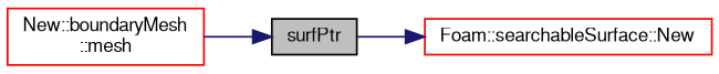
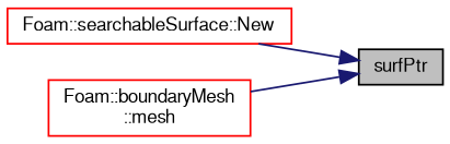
  digraph {
    rankdir=LR
    node [color=red fontname=FreeSans fontsize=10 shape=record]
    edge [color=midnightblue fontname=FreeSans fontsize=10 labelfontname=FreeSans labelfontsize=10 style=solid]
    n1 [color=black fillcolor=grey75 fontcolor=black height=0.2 label=surfPtr style=filled width=0.4]
    n2 [height=0.2 label="Foam::searchableSurface::New" width=0.4]
-   n3 [height=0.2 label="New::boundaryMesh\l::mesh" width=0.4]
-   n1 -> n2
+   n3 [height=0.2 label="Foam::boundaryMesh\l::mesh" width=0.4]
+   n2 -> n1
    n3 -> n1
  }
